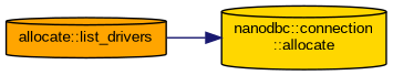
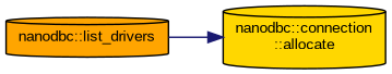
  digraph {
    rankdir=RL
    fontname="Liberation Sans"
    node [color=black fontname="Liberation Sans" fontsize=10 shape=cylinder style=filled]
    n1 [fillcolor=gold fontcolor=black height=0.2 label="nanodbc::connection\l::allocate" width=0.4]
-   n2 [fillcolor=orange height=0.2 label="allocate::list_drivers" width=0.4]
+   n2 [fillcolor=orange height=0.2 label="nanodbc::list_drivers" width=0.4]
    n1 -> n2 [color=midnightblue dir=back fontname="Liberation Sans" fontsize=10 labelfontname=Helvetica labelfontsize=10 style=solid]
  }
